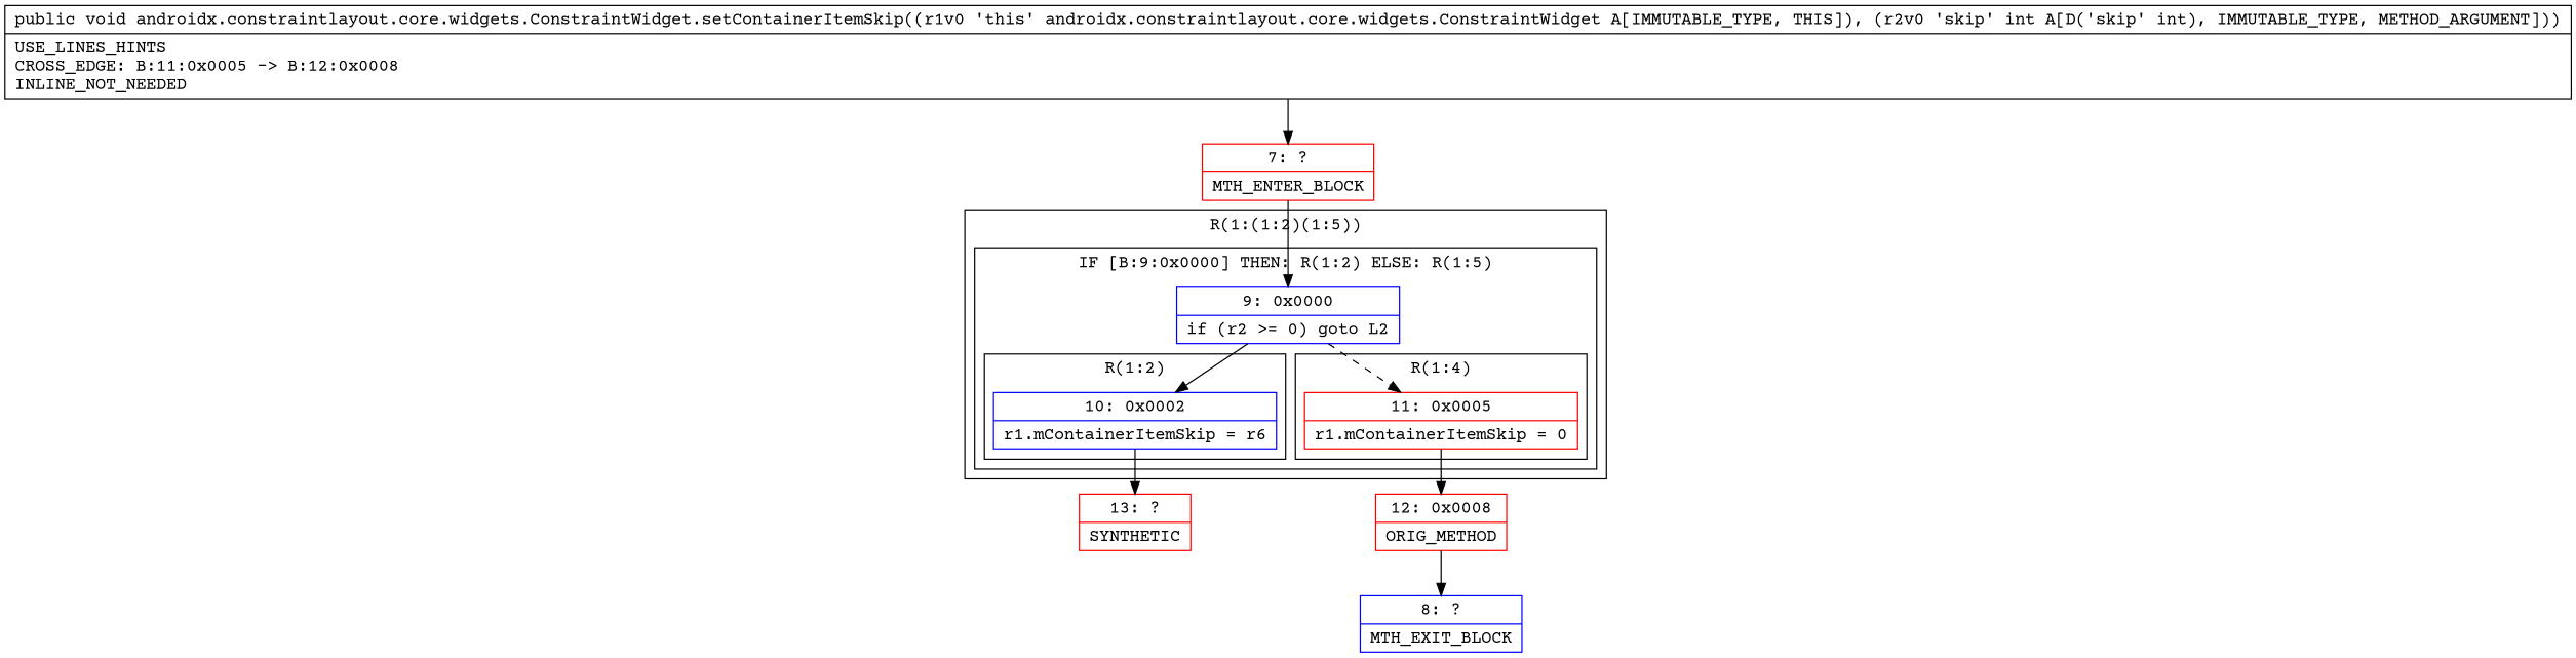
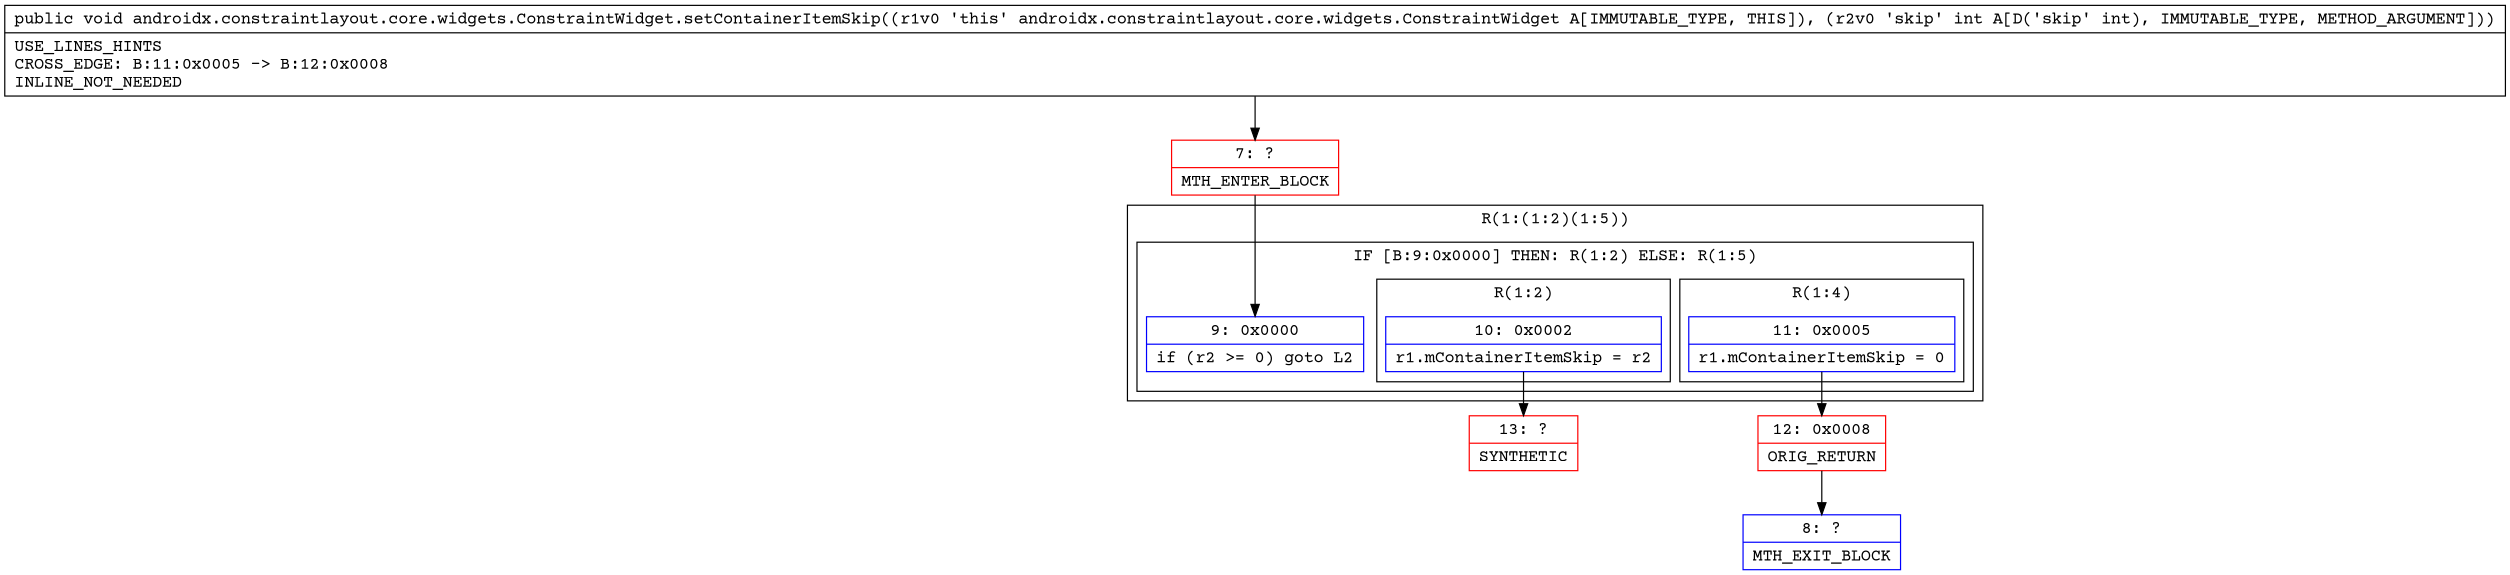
  digraph {
    fontname="Courier Prime"
    node [color=blue fontname="Courier Prime" shape=record]
    edge [fontname="Courier Prime"]
-   n1 [label="{10\:\ 0x0002|r1.mContainerItemSkip = r6\l}"]
-   n2 [color=red label="{11\:\ 0x0005|r1.mContainerItemSkip = 0\l}"]
+   n1 [label="{10\:\ 0x0002|r1.mContainerItemSkip = r2\l}"]
+   n2 [label="{11\:\ 0x0005|r1.mContainerItemSkip = 0\l}"]
    n3 [label="{9\:\ 0x0000|if (r2 \>= 0) goto L2\l}"]
    n4 [color=red label="{13\:\ ?|SYNTHETIC\l}"]
-   n5 [color=red label="{12\:\ 0x0008|ORIG_METHOD\l}"]
+   n5 [color=red label="{12\:\ 0x0008|ORIG_RETURN\l}"]
    n6 [label="{8\:\ ?|MTH_EXIT_BLOCK\l}"]
    n7 [color=red label="{7\:\ ?|MTH_ENTER_BLOCK\l}"]
    n8 [label="{public void androidx.constraintlayout.core.widgets.ConstraintWidget.setContainerItemSkip((r1v0 'this' androidx.constraintlayout.core.widgets.ConstraintWidget A[IMMUTABLE_TYPE, THIS]), (r2v0 'skip' int A[D('skip' int), IMMUTABLE_TYPE, METHOD_ARGUMENT]))  | USE_LINES_HINTS\lCROSS_EDGE: B:11:0x0005 \-\> B:12:0x0008\lINLINE_NOT_NEEDED\l}" color=""]
    subgraph cluster_1 {
      label="R(1:(1:2)(1:5))"
      subgraph cluster_2 {
        label="IF [B:9:0x0000] THEN: R(1:2) ELSE: R(1:5)"
        n3
        subgraph cluster_3 {
          label="R(1:2)"
          n1
        }
        subgraph cluster_4 {
          label="R(1:4)"
          n2
        }
      }
    }
    n1 -> n4
    n2 -> n5
-   n3 -> n1
-   n3 -> n2 [style=dashed]
    n5 -> n6
    n7 -> n3
    n8 -> n7
  }
